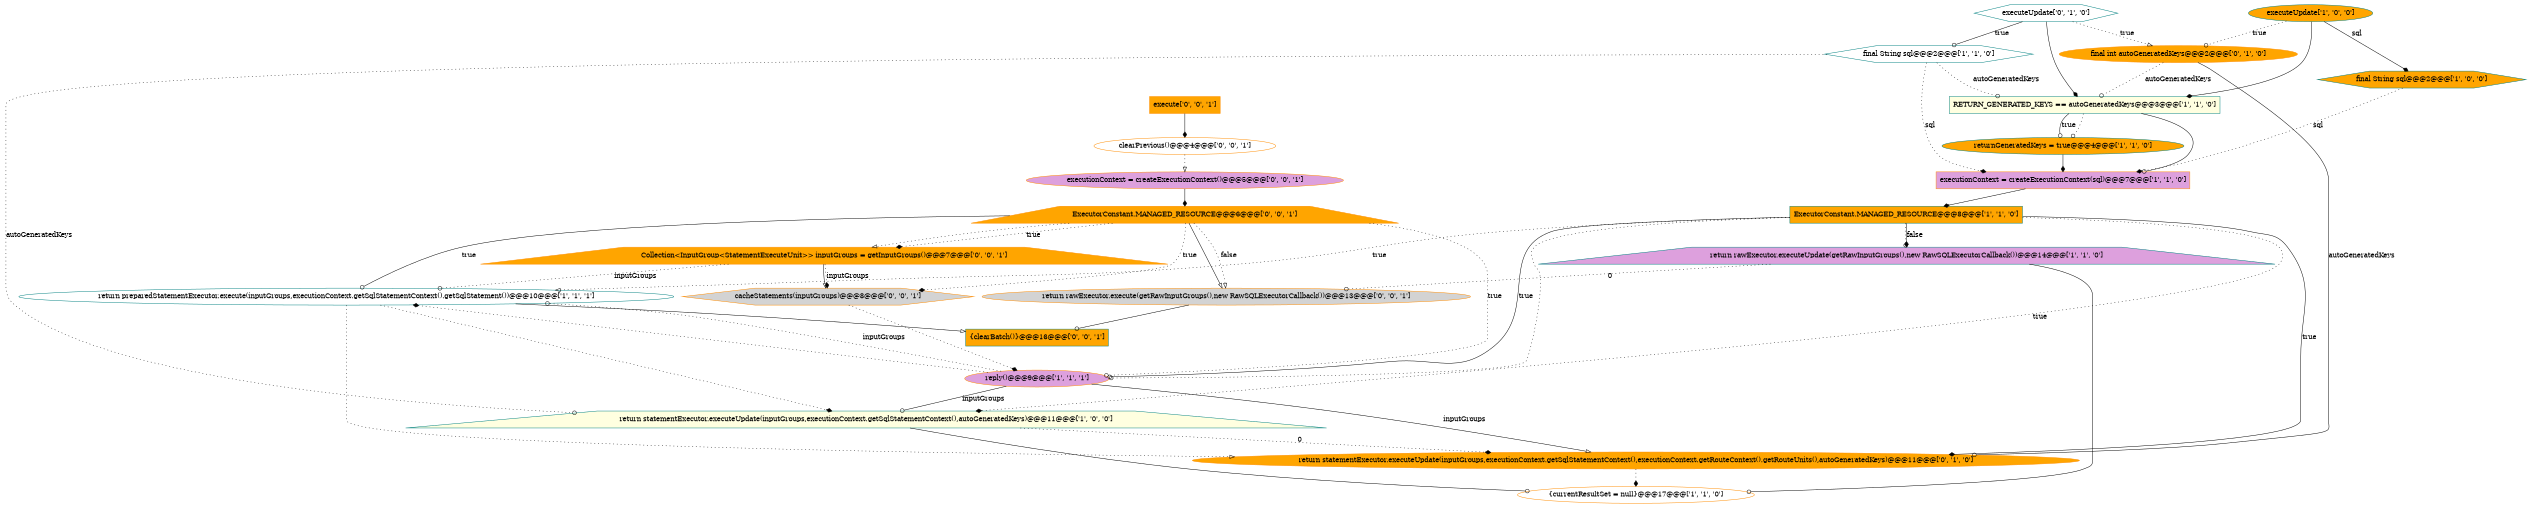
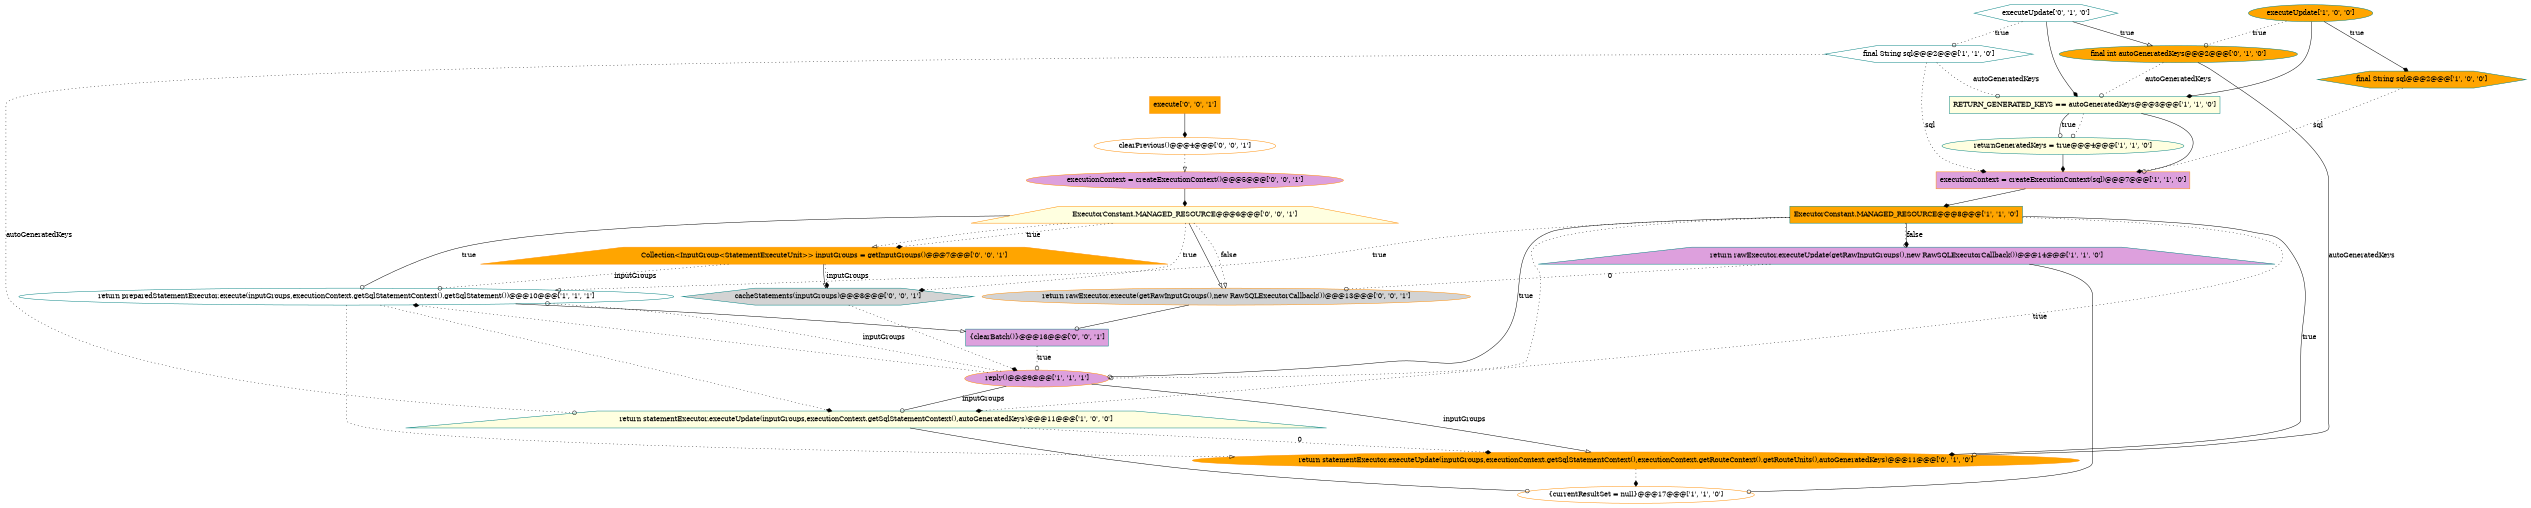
  digraph {
    node [color=teal fillcolor=orange shape=ellipse style=filled]
    edge [arrowhead=odot style=dotted]
-   n1 [label="returnGeneratedKeys = true@@@4@@@['1', '1', '0']"]
+   n1 [fillcolor=lightyellow label="returnGeneratedKeys = true@@@4@@@['1', '1', '0']"]
    n2 [color=darkorange fillcolor=plum label="executionContext = createExecutionContext(sql)@@@7@@@['1', '1', '0']" shape=box]
    n3 [label="ExecutorConstant.MANAGED_RESOURCE@@@8@@@['1', '1', '0']" shape=box]
    n4 [color=darkorange label="return statementExecutor.executeUpdate(inputGroups,executionContext.getSqlStatementContext(),executionContext.getRouteContext().getRouteUnits(),autoGeneratedKeys)@@@11@@@['0', '1', '0']"]
    n5 [fillcolor=white label="return preparedStatementExecutor.execute(inputGroups,executionContext.getSqlStatementContext().getSqlStatement())@@@10@@@['1', '1', '1']"]
    n6 [color=darkorange fillcolor=plum label="reply()@@@9@@@['1', '1', '1']"]
    n7 [fillcolor=lightyellow label="return statementExecutor.executeUpdate(inputGroups,executionContext.getSqlStatementContext(),autoGeneratedKeys)@@@11@@@['1', '0', '0']" shape=trapezium]
    n8 [fillcolor=plum label="return rawExecutor.executeUpdate(getRawInputGroups(),new RawSQLExecutorCallback())@@@14@@@['1', '1', '0']" shape=trapezium]
    n9 [color=darkorange fillcolor=white label="{currentResultSet = null}@@@17@@@['1', '1', '0']"]
-   n10 [label="{clearBatch()}@@@16@@@['0', '0', '1']" shape=box]
+   n10 [fillcolor=plum label="{clearBatch()}@@@16@@@['0', '0', '1']" shape=box]
    n11 [color=darkorange fillcolor=lightgrey label="return rawExecutor.execute(getRawInputGroups(),new RawSQLExecutorCallback())@@@13@@@['0', '0', '1']"]
    n12 [fillcolor=lightyellow label="RETURN_GENERATED_KEYS == autoGeneratedKeys@@@3@@@['1', '1', '0']" shape=box]
    n13 [color=darkorange label="Collection<InputGroup<StatementExecuteUnit>> inputGroups = getInputGroups()@@@7@@@['0', '0', '1']" shape=trapezium]
-   n14 [color=darkorange fillcolor=lightgrey label="cacheStatements(inputGroups)@@@8@@@['0', '0', '1']" shape=hexagon]
+   n14 [fillcolor=lightgrey label="cacheStatements(inputGroups)@@@8@@@['0', '0', '1']" shape=hexagon]
    n15 [fillcolor=white label="executeUpdate['0', '1', '0']" shape=hexagon]
    n16 [fillcolor=white label="final String sql@@@2@@@['1', '1', '0']" shape=hexagon]
-   n17 [color=darkorange label="final int autoGeneratedKeys@@@2@@@['0', '1', '0']"]
+   n17 [label="final int autoGeneratedKeys@@@2@@@['0', '1', '0']"]
    n18 [color=darkorange fillcolor=white label="clearPrevious()@@@4@@@['0', '0', '1']"]
    n19 [color=darkorange fillcolor=plum label="executionContext = createExecutionContext()@@@5@@@['0', '0', '1']"]
-   n20 [color=darkorange label="ExecutorConstant.MANAGED_RESOURCE@@@6@@@['0', '0', '1']" shape=trapezium]
+   n20 [color=darkorange fillcolor=lightyellow label="ExecutorConstant.MANAGED_RESOURCE@@@6@@@['0', '0', '1']" shape=trapezium]
    n21 [label="final String sql@@@2@@@['1', '0', '0']" shape=hexagon]
    n22 [label="executeUpdate['1', '0', '0']"]
    n23 [color=darkorange label="execute['0', '0', '1']" shape=box]
    n1 -> n2 [arrowhead=diamond style=solid]
    n2 -> n3 [arrowhead=diamond style=solid]
    n3 -> n4 [arrowhead=diamond label=true style=solid]
    n3 -> n5 [arrowhead=onormal label=true]
    n3 -> n6
    n3 -> n6 [label=true style=solid]
    n3 -> n7 [arrowhead=diamond label=true]
    n3 -> n8
    n3 -> n8 [arrowhead=diamond label=false style=solid]
    n4 -> n9 [arrowhead=diamond]
    n5 -> n4 [arrowhead=onormal]
    n5 -> n7 [arrowhead=diamond]
    n5 -> n10 [arrowhead=onormal style=solid]
    n6 -> n4 [arrowhead=onormal label=inputGroups style=solid]
    n6 -> n5 [label=inputGroups]
    n6 -> n5 [arrowhead=diamond]
    n6 -> n7 [label=inputGroups style=solid]
    n7 -> n4 [arrowhead=diamond label=0]
    n7 -> n9 [style=solid]
    n8 -> n9 [style=solid]
    n8 -> n11 [label=0]
    n11 -> n10 [style=solid]
    n12 -> n1
    n12 -> n1 [label=true style=solid]
    n12 -> n2 [style=solid]
    n13 -> n5 [label=inputGroups]
    n13 -> n14 [arrowhead=diamond label=inputGroups]
    n13 -> n14 [arrowhead=onormal style=solid]
    n14 -> n6 [arrowhead=diamond]
    n15 -> n12 [arrowhead=diamond style=solid]
-   n15 -> n16 [label=true style=solid]
-   n15 -> n17 [arrowhead=onormal label=true]
+   n15 -> n16 [label=true]
+   n15 -> n17 [arrowhead=onormal label=true style=solid]
    n16 -> n2 [arrowhead=diamond label=sql]
    n16 -> n7 [label=autoGeneratedKeys]
    n16 -> n12 [label=autoGeneratedKeys]
    n17 -> n4 [label=autoGeneratedKeys style=solid]
    n17 -> n12 [label=autoGeneratedKeys]
    n18 -> n19 [arrowhead=onormal]
    n19 -> n20 [arrowhead=diamond style=solid]
    n20 -> n5 [label=true style=solid]
-   n20 -> n6 [label=true]
+   n10 -> n6 [label=true]
    n20 -> n11 [arrowhead=onormal style=solid]
    n20 -> n11 [arrowhead=onormal label=false]
    n20 -> n13 [arrowhead=diamond label=true]
    n20 -> n13 [arrowhead=onormal]
    n20 -> n14 [arrowhead=diamond label=true]
    n21 -> n2 [arrowhead=diamond label=sql]
    n22 -> n12 [arrowhead=diamond style=solid]
    n22 -> n17 [label=true]
-   n22 -> n21 [arrowhead=diamond label=sql style=solid]
+   n22 -> n21 [arrowhead=diamond label=true style=solid]
    n23 -> n18 [arrowhead=diamond style=solid]
  }
